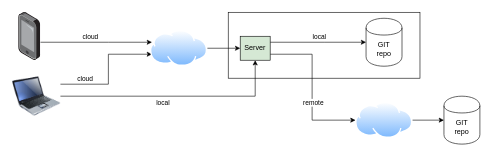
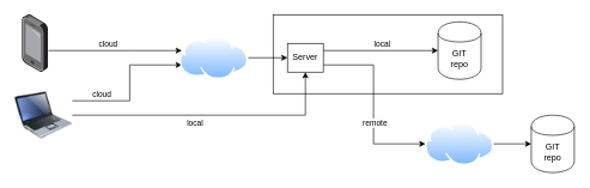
  <mxCell id="0" />
  <mxCell id="1" parent="0" />
  <mxCell id="2" value="" style="rounded=0;whiteSpace=wrap;html=1;fillColor=default;fillStyle=solid;" vertex="1" parent="1"><mxGeometry x="380" y="20" width="320" height="110" as="geometry" /></mxCell>
  <mxCell id="3" style="edgeStyle=orthogonalEdgeStyle;rounded=0;orthogonalLoop=1;jettySize=auto;html=1;" edge="1" parent="1" source="7" target="12"><mxGeometry relative="1" as="geometry"><Array as="points"><mxPoint x="180" y="140" /><mxPoint x="180" y="90" /></Array></mxGeometry></mxCell>
  <mxCell id="4" value="cloud" style="edgeLabel;html=1;align=center;verticalAlign=middle;resizable=0;points=[];" vertex="1" connectable="0" parent="3"><mxGeometry x="-0.47" y="1" relative="1" as="geometry"><mxPoint x="-14" y="-9" as="offset" /></mxGeometry></mxCell>
  <mxCell id="5" style="edgeStyle=orthogonalEdgeStyle;rounded=0;orthogonalLoop=1;jettySize=auto;html=1;" edge="1" parent="1" source="7" target="18"><mxGeometry relative="1" as="geometry" /></mxCell>
  <mxCell id="6" value="local" style="edgeLabel;html=1;align=center;verticalAlign=middle;resizable=0;points=[];" vertex="1" connectable="0" parent="5"><mxGeometry x="-0.024" relative="1" as="geometry"><mxPoint x="-18" y="10" as="offset" /></mxGeometry></mxCell>
  <mxCell id="7" value="" style="image;html=1;image=img/lib/clip_art/computers/Laptop_128x128.png" vertex="1" parent="1"><mxGeometry x="20" y="120" width="80" height="80" as="geometry" /></mxCell>
  <mxCell id="8" style="edgeStyle=orthogonalEdgeStyle;rounded=0;orthogonalLoop=1;jettySize=auto;html=1;" edge="1" parent="1" source="10" target="12"><mxGeometry relative="1" as="geometry"><Array as="points"><mxPoint x="180" y="70" /><mxPoint x="180" y="70" /></Array></mxGeometry></mxCell>
  <mxCell id="9" value="cloud" style="edgeLabel;html=1;align=center;verticalAlign=middle;resizable=0;points=[];" vertex="1" connectable="0" parent="8"><mxGeometry x="0.089" relative="1" as="geometry"><mxPoint x="-18" y="-10" as="offset" /></mxGeometry></mxCell>
  <mxCell id="10" value="" style="image;points=[];aspect=fixed;html=1;align=center;shadow=0;dashed=0;image=img/lib/allied_telesis/computer_and_terminals/Smartphone.svg;" vertex="1" parent="1"><mxGeometry x="30" y="20" width="36.67" height="80" as="geometry" /></mxCell>
  <mxCell id="11" style="edgeStyle=orthogonalEdgeStyle;rounded=0;orthogonalLoop=1;jettySize=auto;html=1;" edge="1" parent="1" source="12" target="18"><mxGeometry relative="1" as="geometry" /></mxCell>
  <mxCell id="12" value="" style="image;aspect=fixed;perimeter=ellipsePerimeter;html=1;align=center;shadow=0;dashed=0;spacingTop=3;image=img/lib/active_directory/internet_cloud.svg;" vertex="1" parent="1"><mxGeometry x="250" y="50" width="95.24" height="60" as="geometry" /></mxCell>
  <mxCell id="13" value="GIT&lt;br&gt;repo" style="shape=cylinder;whiteSpace=wrap;html=1;boundedLbl=1;backgroundOutline=1;" vertex="1" parent="1"><mxGeometry x="610" y="30" width="60" height="80" as="geometry" /></mxCell>
  <mxCell id="14" style="edgeStyle=orthogonalEdgeStyle;rounded=0;orthogonalLoop=1;jettySize=auto;html=1;" edge="1" parent="1" source="18" target="20"><mxGeometry relative="1" as="geometry"><Array as="points"><mxPoint x="520" y="90" /><mxPoint x="520" y="200" /></Array></mxGeometry></mxCell>
  <mxCell id="15" value="remote" style="edgeLabel;html=1;align=center;verticalAlign=middle;resizable=0;points=[];" vertex="1" connectable="0" parent="14"><mxGeometry x="0.19" y="1" relative="1" as="geometry"><mxPoint as="offset" /></mxGeometry></mxCell>
  <mxCell id="16" style="edgeStyle=orthogonalEdgeStyle;rounded=0;orthogonalLoop=1;jettySize=auto;html=1;" edge="1" parent="1" source="18" target="13"><mxGeometry relative="1" as="geometry"><Array as="points"><mxPoint x="540" y="70" /><mxPoint x="540" y="70" /></Array></mxGeometry></mxCell>
  <mxCell id="17" value="local" style="edgeLabel;html=1;align=center;verticalAlign=middle;resizable=0;points=[];" vertex="1" connectable="0" parent="16"><mxGeometry x="-0.168" y="-1" relative="1" as="geometry"><mxPoint x="14" y="-11" as="offset" /></mxGeometry></mxCell>
- <mxCell id="18" value="Server" style="rounded=0;whiteSpace=wrap;html=1;fillColor=#d5e8d4;" vertex="1" parent="1"><mxGeometry x="400" y="60" width="50" height="40" as="geometry" /></mxCell>
+ <mxCell id="18" value="Server" style="rounded=0;whiteSpace=wrap;html=1;" vertex="1" parent="1"><mxGeometry x="400" y="60" width="50" height="40" as="geometry" /></mxCell>
  <mxCell id="19" value="" style="edgeStyle=orthogonalEdgeStyle;rounded=0;orthogonalLoop=1;jettySize=auto;html=1;" edge="1" parent="1" source="20" target="21"><mxGeometry relative="1" as="geometry" /></mxCell>
  <mxCell id="20" value="" style="image;aspect=fixed;perimeter=ellipsePerimeter;html=1;align=center;shadow=0;dashed=0;spacingTop=3;image=img/lib/active_directory/internet_cloud.svg;" vertex="1" parent="1"><mxGeometry x="592.38" y="170" width="95.24" height="60" as="geometry" /></mxCell>
  <mxCell id="21" value="GIT&lt;br&gt;repo" style="shape=cylinder;whiteSpace=wrap;html=1;boundedLbl=1;backgroundOutline=1;" vertex="1" parent="1"><mxGeometry x="740" y="160" width="60" height="80" as="geometry" /></mxCell>
